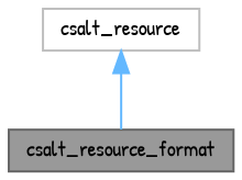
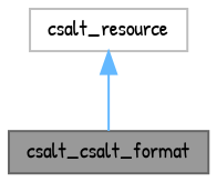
  digraph {
    fontname="Patrick Hand"
    node [fontname="Patrick Hand" fontsize=10 shape=box style=filled]
-   n1 [color=gray40 fillcolor=grey60 fontcolor=black height=0.2 label=csalt_resource_format width=0.4]
+   n1 [color=gray40 fillcolor=grey60 fontcolor=black height=0.2 label=csalt_csalt_format width=0.4]
    n2 [color=grey75 fillcolor=white height=0.2 label=csalt_resource width=0.4]
    n2 -> n1 [color=steelblue1 dir=back fontname="Patrick Hand" fontsize=10 labelfontname=Helvetica labelfontsize=10 style=solid]
  }
